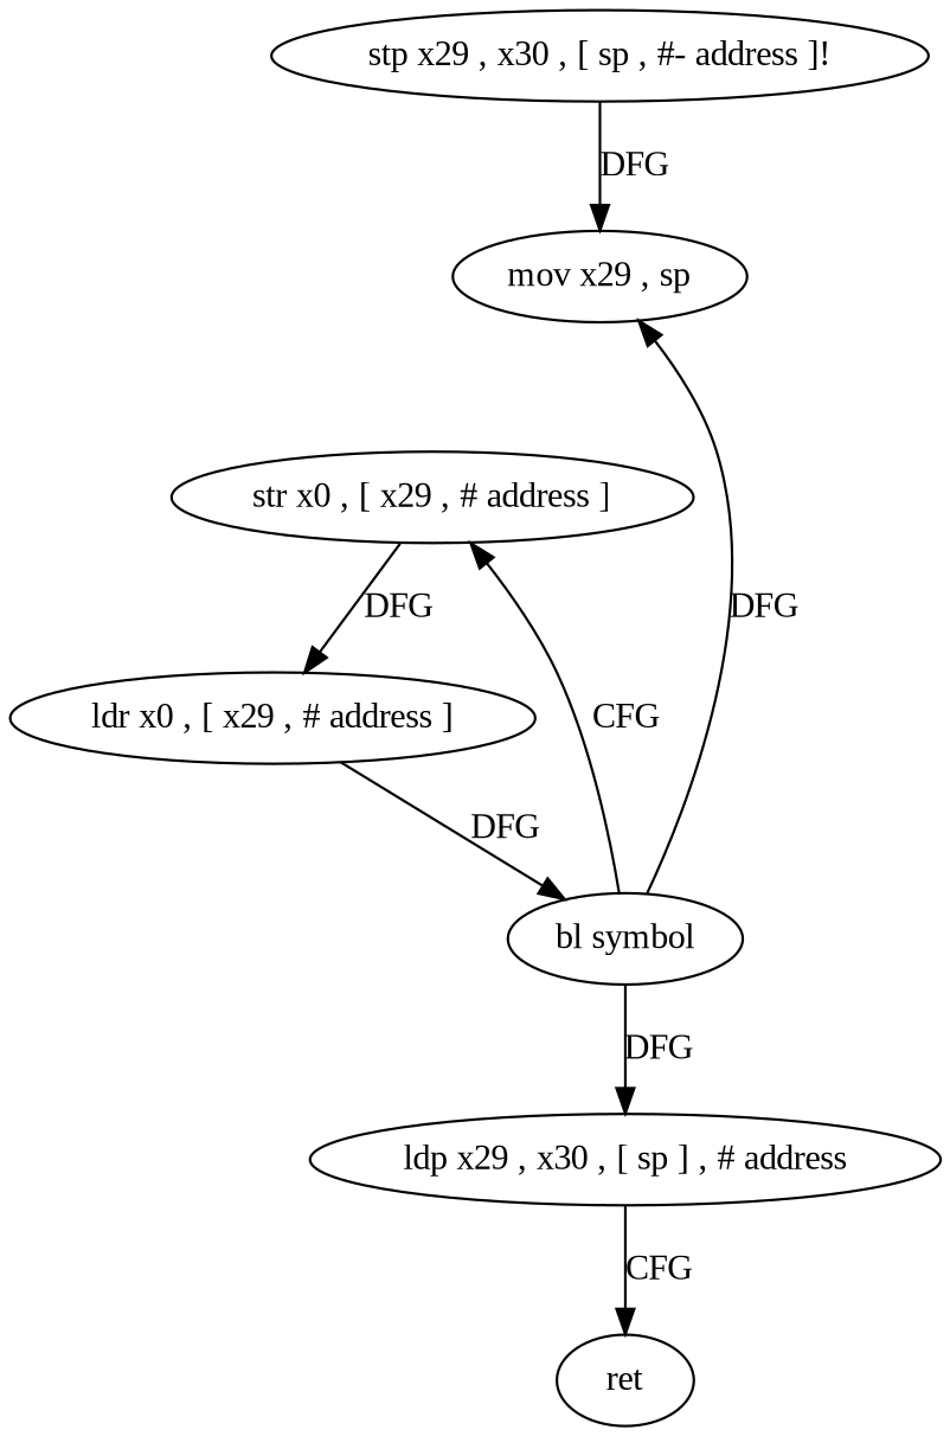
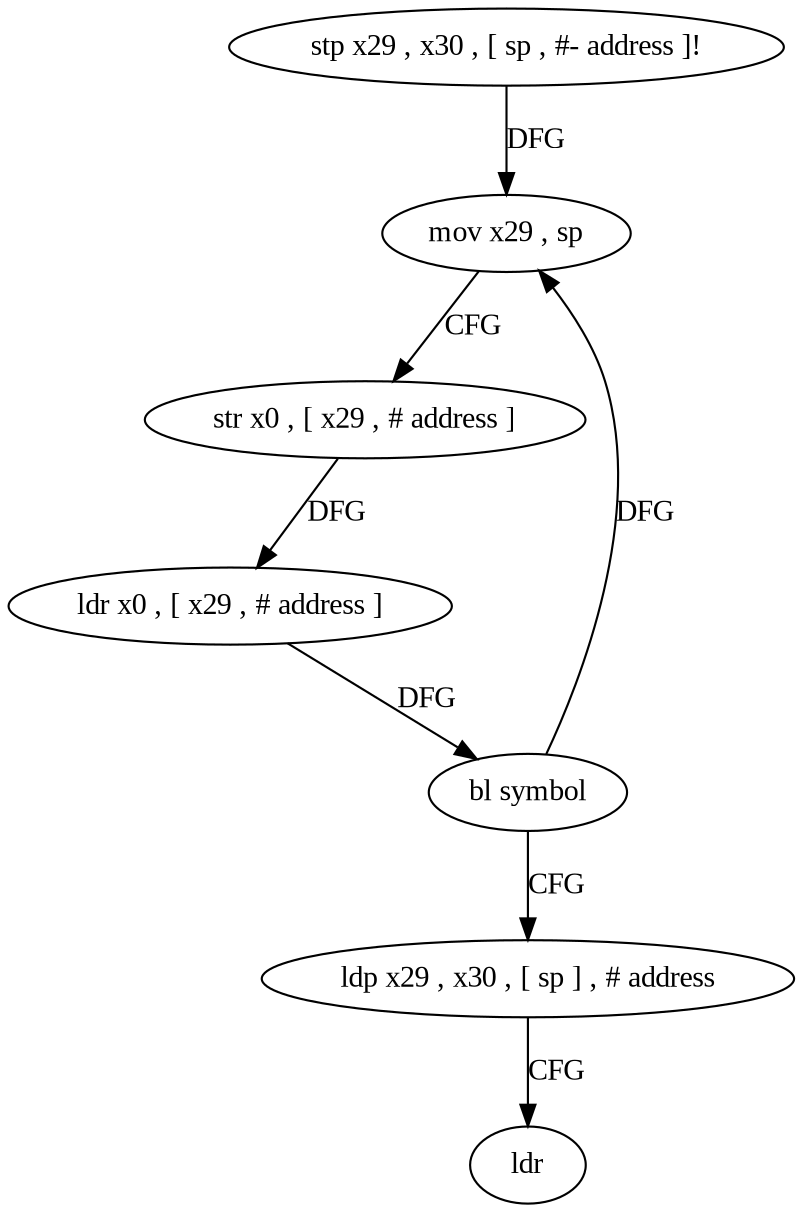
  digraph {
    fontname="Liberation Serif"
    node [fontname="Liberation Serif"]
    edge [fontname="Liberation Serif"]
    n1 [label="stp x29 , x30 , [ sp , #- address ]!"]
    n2 [label="mov x29 , sp"]
    n3 [label="str x0 , [ x29 , # address ]"]
    n4 [label="ldr x0 , [ x29 , # address ]"]
    n5 [label="bl symbol"]
    n6 [label="ldp x29 , x30 , [ sp ] , # address"]
-   n7 [label=ret]
+   n7 [label=ldr]
    n1 -> n2 [label=DFG]
-   n5 -> n3 [label=CFG]
+   n2 -> n3 [label=CFG]
    n3 -> n4 [label=DFG]
    n4 -> n5 [label=DFG]
    n5 -> n2 [label=DFG]
-   n5 -> n6 [label=DFG]
+   n5 -> n6 [label=CFG]
    n6 -> n7 [label=CFG]
  }
